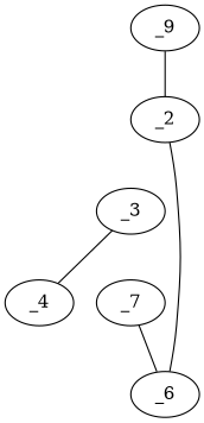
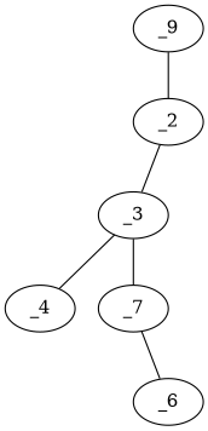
  graph {
    node [charge=0 chem=1 symbol="C  " x=3.7321 y=0]
    edge [valence=1]
    n1 [label=_9 x=5.4641]
    _2 [chem=4 symbol="N  " x=4.5981 y=0.5]
    _3
    _4 [y=-1]
    n5 [label=_7 x=2.866 y=0.5]
    _6 [chem=4 symbol="N  " x=2 y=1]
    n1 -- _2
-   _2 -- _6
+   _2 -- _3
    _3 -- _4
+   _3 -- n5
    n5 -- _6 [valence=3]
  }
